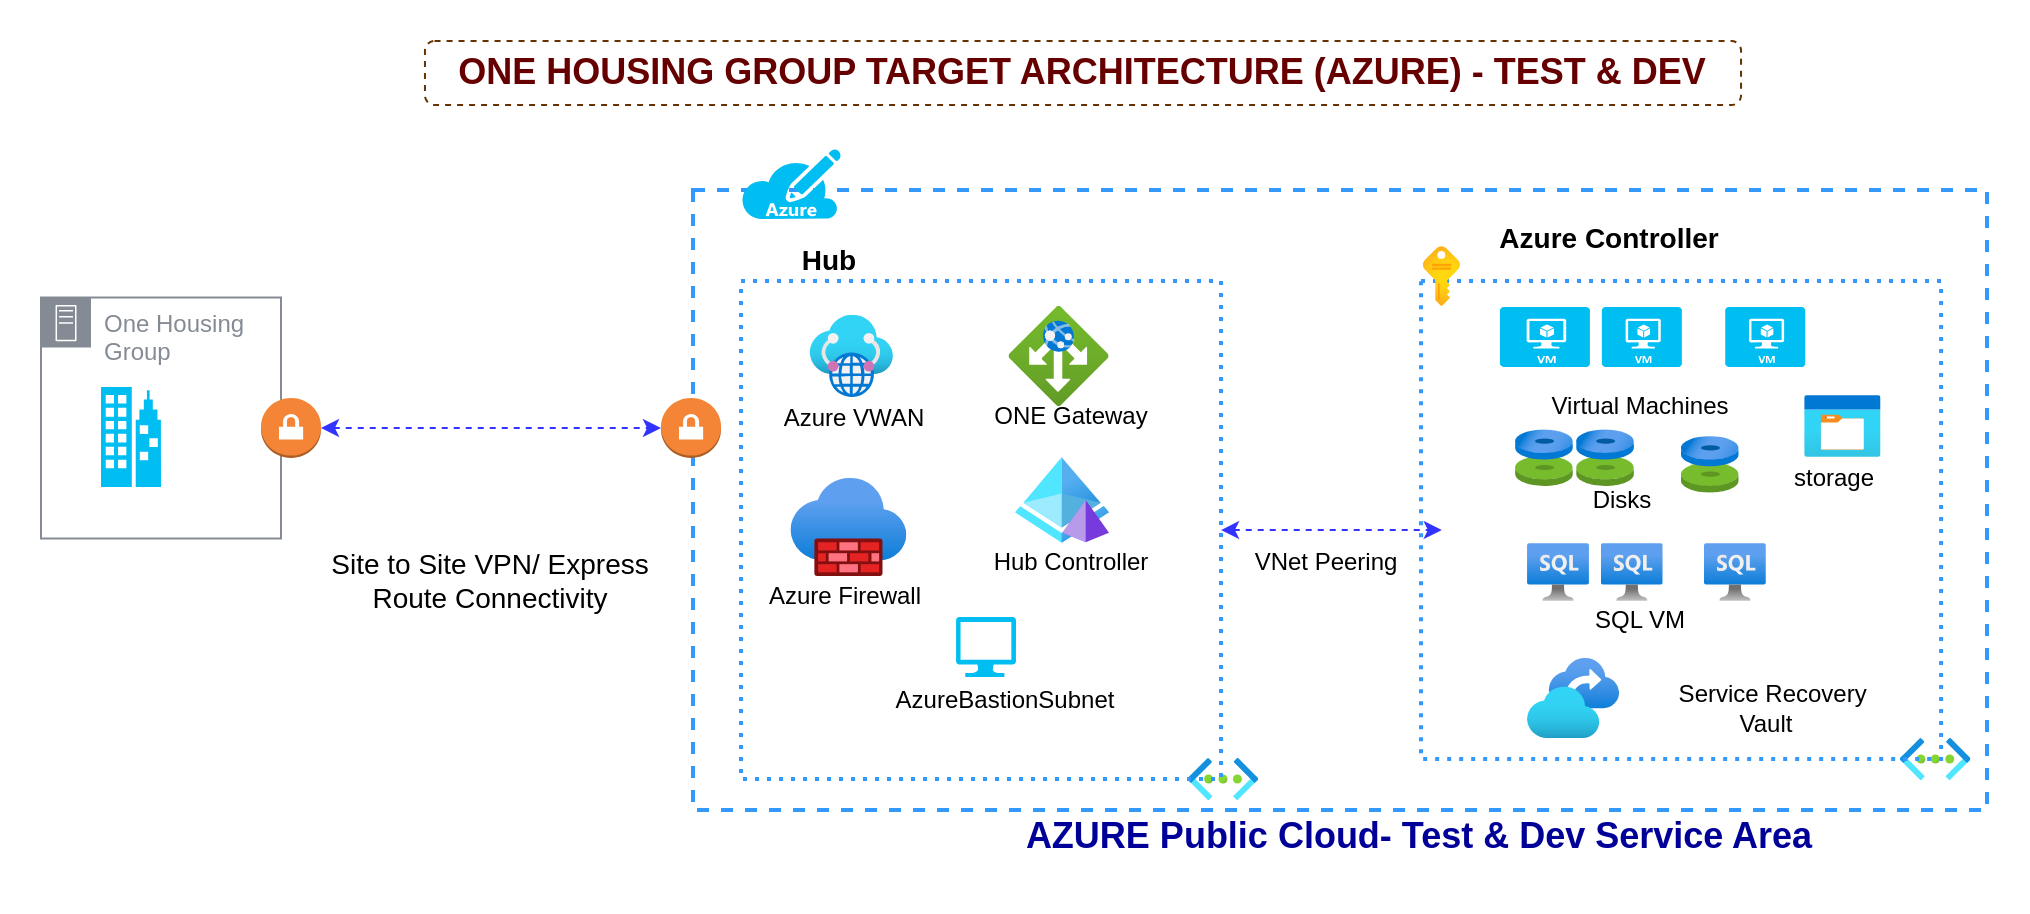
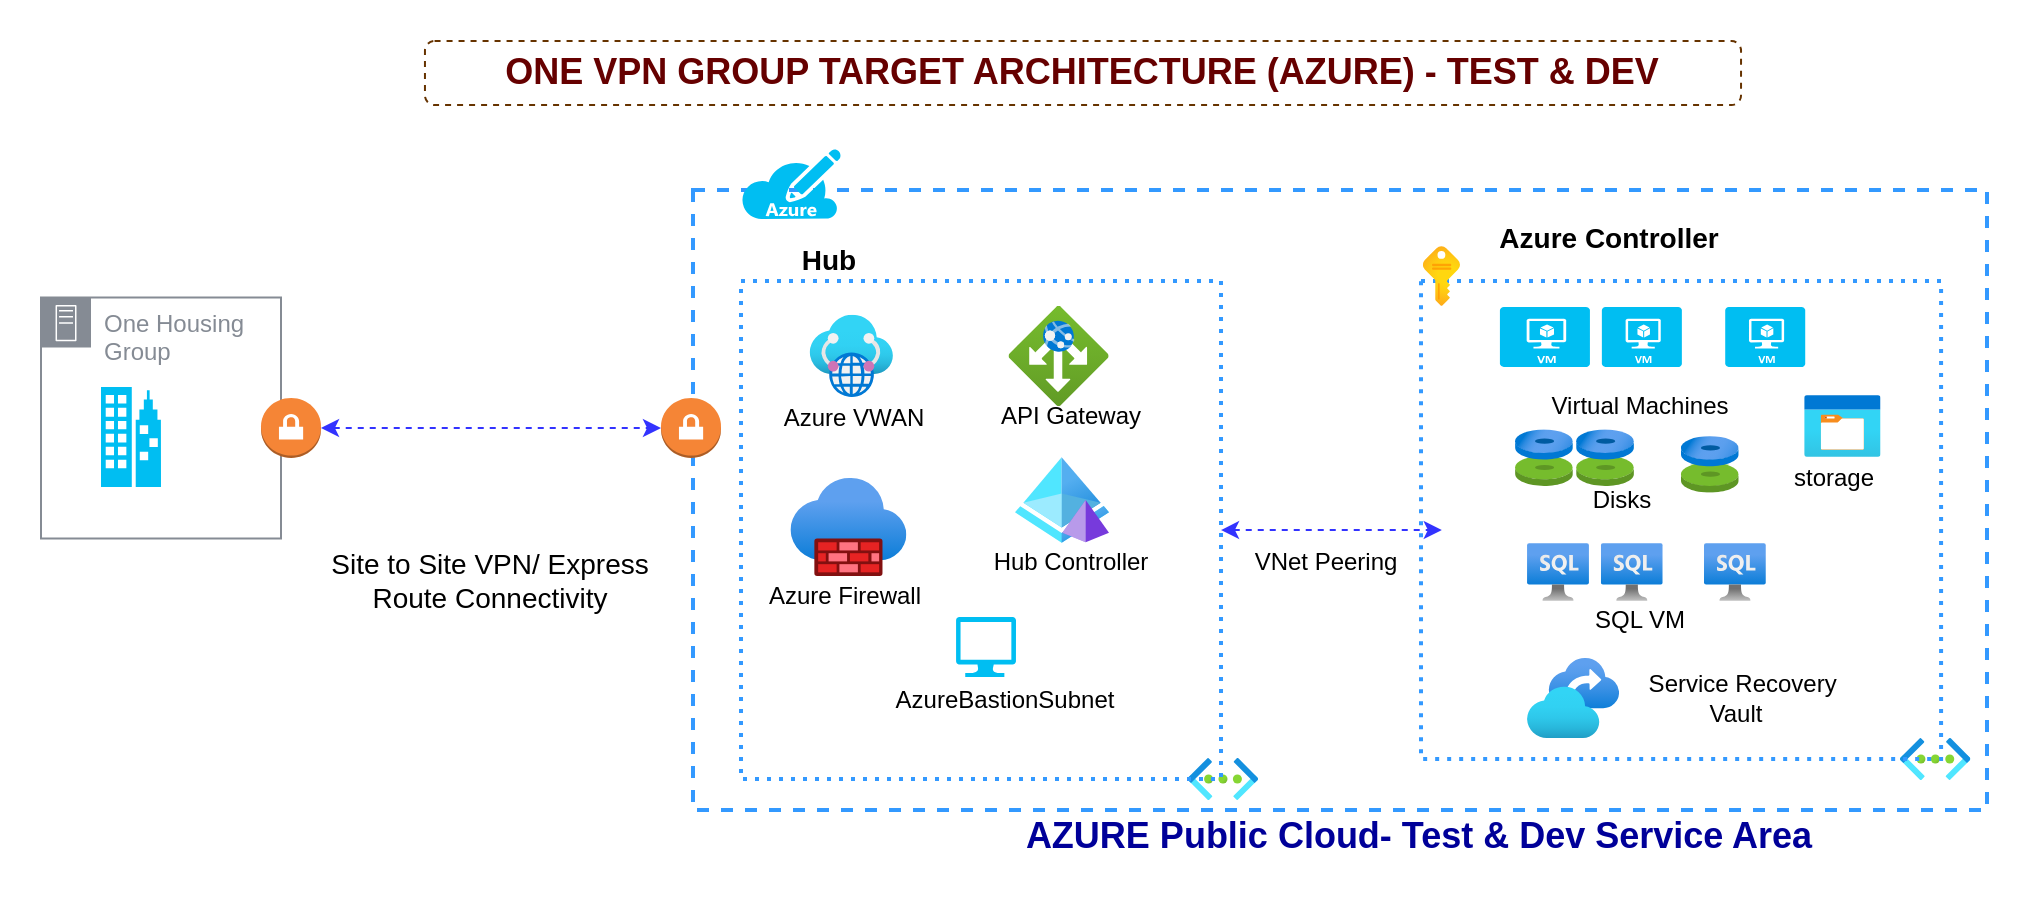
  <mxCell id="0" />
  <mxCell id="1" parent="0" />
- <mxCell id="2" value="&lt;b&gt;&lt;font color=&quot;#660000&quot; style=&quot;font-size: 18px&quot;&gt;ONE HOUSING GROUP TARGET ARCHITECTURE (AZURE) - TEST &amp;amp; DEV&lt;/font&gt;&lt;/b&gt;" style="text;html=1;strokeColor=none;fillColor=none;align=center;verticalAlign=middle;whiteSpace=wrap;rounded=0;" parent="1" vertex="1"><mxGeometry x="213" y="26" width="656" height="20" as="geometry" /></mxCell>
+ <mxCell id="2" value="&lt;b&gt;&lt;font color=&quot;#660000&quot; style=&quot;font-size: 18px&quot;&gt;ONE VPN GROUP TARGET ARCHITECTURE (AZURE) - TEST &amp;amp; DEV&lt;/font&gt;&lt;/b&gt;" style="text;html=1;strokeColor=none;fillColor=none;align=center;verticalAlign=middle;whiteSpace=wrap;rounded=0;" parent="1" vertex="1"><mxGeometry x="213" y="26" width="656" height="20" as="geometry" /></mxCell>
  <mxCell id="3" value="" style="rounded=1;whiteSpace=wrap;html=1;strokeColor=#663300;fillColor=none;dashed=1;" parent="1" vertex="1"><mxGeometry x="211.98" y="20" width="658.04" height="32" as="geometry" /></mxCell>
  <mxCell id="4" value="" style="aspect=fixed;html=1;points=[];align=center;image;fontSize=12;image=img/lib/azure2/networking/Virtual_Networks.svg;dashed=1;dashPattern=1 2;strokeColor=#000000;strokeWidth=1;fillColor=none;gradientColor=#ffffff;" parent="1" vertex="1"><mxGeometry x="593.82" y="379" width="35.18" height="21" as="geometry" /></mxCell>
  <mxCell id="5" value="" style="aspect=fixed;html=1;points=[];align=center;image;fontSize=12;image=img/lib/azure2/networking/Virtual_Networks.svg;dashed=1;dashPattern=1 2;strokeColor=#000000;strokeWidth=1;fillColor=none;gradientColor=#ffffff;" parent="1" vertex="1"><mxGeometry x="950" y="369" width="35.18" height="21" as="geometry" /></mxCell>
  <mxCell id="6" style="edgeStyle=orthogonalEdgeStyle;rounded=0;orthogonalLoop=1;jettySize=auto;html=1;entryX=0.04;entryY=0.521;entryDx=0;entryDy=0;entryPerimeter=0;dashed=1;startArrow=classic;startFill=1;strokeColor=#3333FF;" parent="1" source="7" target="18" edge="1"><mxGeometry relative="1" as="geometry" /></mxCell>
  <mxCell id="7" value="" style="rounded=0;whiteSpace=wrap;html=1;dashed=1;dashPattern=1 2;strokeWidth=2;fillColor=none;gradientColor=#ffffff;strokeColor=#3399FF;" parent="1" vertex="1"><mxGeometry x="370" y="140" width="240" height="249" as="geometry" /></mxCell>
  <mxCell id="8" value="" style="aspect=fixed;html=1;points=[];align=center;image;fontSize=12;image=img/lib/azure2/networking/Firewalls.svg;dashed=1;dashPattern=1 2;strokeColor=#3399FF;strokeWidth=2;fillColor=none;gradientColor=#ffffff;" parent="1" vertex="1"><mxGeometry x="395.22" y="239" width="57.98" height="49" as="geometry" /></mxCell>
  <mxCell id="9" value="" style="aspect=fixed;html=1;points=[];align=center;image;fontSize=12;image=img/lib/azure2/networking/Application_Gateways.svg;dashed=1;dashPattern=1 2;strokeColor=#3399FF;strokeWidth=2;fillColor=none;gradientColor=#ffffff;" parent="1" vertex="1"><mxGeometry x="504.29" y="152.96" width="50" height="50" as="geometry" /></mxCell>
  <mxCell id="10" value="" style="aspect=fixed;html=1;points=[];align=center;image;fontSize=12;image=img/lib/azure2/identity/Azure_AD_Domain_Services.svg;dashed=1;dashPattern=1 2;strokeColor=#3399FF;strokeWidth=2;fillColor=none;gradientColor=#ffffff;" parent="1" vertex="1"><mxGeometry x="507.5" y="228.5" width="47" height="42.97" as="geometry" /></mxCell>
  <mxCell id="11" value="" style="aspect=fixed;html=1;points=[];align=center;image;fontSize=12;image=img/lib/azure2/networking/Virtual_WANs.svg;dashed=1;dashPattern=1 2;strokeColor=#3399FF;strokeWidth=2;fillColor=none;gradientColor=#ffffff;" parent="1" vertex="1"><mxGeometry x="404.77" y="157.41" width="41.73" height="41.09" as="geometry" /></mxCell>
  <mxCell id="12" value="" style="verticalLabelPosition=bottom;html=1;verticalAlign=top;align=center;strokeColor=none;fillColor=#00BEF2;shape=mxgraph.azure.computer;pointerEvents=1;dashed=1;dashPattern=1 2;" parent="1" vertex="1"><mxGeometry x="477.5" y="308" width="30" height="30" as="geometry" /></mxCell>
  <mxCell id="13" value="Azure VWAN" style="text;html=1;strokeColor=none;fillColor=none;align=center;verticalAlign=middle;whiteSpace=wrap;rounded=0;dashed=1;dashPattern=1 2;" parent="1" vertex="1"><mxGeometry x="390.14" y="198.5" width="74.36" height="20" as="geometry" /></mxCell>
  <mxCell id="14" value="Azure Firewall" style="text;html=1;strokeColor=none;fillColor=none;align=center;verticalAlign=middle;whiteSpace=wrap;rounded=0;dashed=1;dashPattern=1 2;" parent="1" vertex="1"><mxGeometry x="372.96" y="288" width="99.36" height="20" as="geometry" /></mxCell>
- <mxCell id="15" value="ONE Gateway" style="text;html=1;strokeColor=none;fillColor=none;align=center;verticalAlign=middle;whiteSpace=wrap;rounded=0;dashed=1;dashPattern=1 2;" parent="1" vertex="1"><mxGeometry x="485.64" y="198" width="99.36" height="20" as="geometry" /></mxCell>
+ <mxCell id="15" value="API Gateway" style="text;html=1;strokeColor=none;fillColor=none;align=center;verticalAlign=middle;whiteSpace=wrap;rounded=0;dashed=1;dashPattern=1 2;" parent="1" vertex="1"><mxGeometry x="485.64" y="198" width="99.36" height="20" as="geometry" /></mxCell>
  <mxCell id="16" value="AzureBastionSubnet" style="text;html=1;strokeColor=none;fillColor=none;align=center;verticalAlign=middle;whiteSpace=wrap;rounded=0;dashed=1;dashPattern=1 2;" parent="1" vertex="1"><mxGeometry x="443.66" y="349" width="117.36" as="geometry" /></mxCell>
  <mxCell id="17" value="Hub Controller" style="text;html=1;strokeColor=none;fillColor=none;align=center;verticalAlign=middle;whiteSpace=wrap;rounded=0;dashed=1;dashPattern=1 2;" parent="1" vertex="1"><mxGeometry x="480.96" y="271.47" width="108.73" height="20" as="geometry" /></mxCell>
  <mxCell id="18" value="" style="rounded=0;whiteSpace=wrap;html=1;dashed=1;dashPattern=1 2;strokeColor=#3399FF;strokeWidth=2;fillColor=none;gradientColor=#ffffff;" parent="1" vertex="1"><mxGeometry x="710" y="140" width="260.04" height="239" as="geometry" /></mxCell>
  <mxCell id="19" value="" style="aspect=fixed;html=1;points=[];align=center;image;fontSize=12;image=img/lib/azure2/compute/Disks_Classic.svg;dashed=1;dashPattern=1 2;strokeColor=#3399FF;strokeWidth=2;fillColor=none;gradientColor=#ffffff;" parent="1" vertex="1"><mxGeometry x="840.43" y="218" width="28.92" height="28.41" as="geometry" /></mxCell>
  <mxCell id="20" value="" style="aspect=fixed;html=1;points=[];align=center;image;fontSize=12;image=img/lib/azure2/compute/Disks_Classic.svg;dashed=1;dashPattern=1 2;strokeColor=#3399FF;strokeWidth=2;fillColor=none;gradientColor=#ffffff;" parent="1" vertex="1"><mxGeometry x="757.5" y="214.65" width="28.92" height="28.41" as="geometry" /></mxCell>
  <mxCell id="21" value="" style="verticalLabelPosition=bottom;html=1;verticalAlign=top;align=center;strokeColor=none;fillColor=#00BEF2;shape=mxgraph.azure.virtual_machine;dashed=1;dashPattern=1 2;" parent="1" vertex="1"><mxGeometry x="862.11" y="152.96" width="40" height="30" as="geometry" /></mxCell>
  <mxCell id="22" value="" style="verticalLabelPosition=bottom;html=1;verticalAlign=top;align=center;strokeColor=none;fillColor=#00BEF2;shape=mxgraph.azure.virtual_machine;dashed=1;dashPattern=1 2;" parent="1" vertex="1"><mxGeometry x="800.43" y="152.96" width="40" height="30" as="geometry" /></mxCell>
  <mxCell id="23" value="" style="verticalLabelPosition=bottom;html=1;verticalAlign=top;align=center;strokeColor=none;fillColor=#00BEF2;shape=mxgraph.azure.virtual_machine;dashed=1;dashPattern=1 2;" parent="1" vertex="1"><mxGeometry x="749.46" y="152.96" width="45" height="30" as="geometry" /></mxCell>
  <mxCell id="24" value="" style="aspect=fixed;html=1;points=[];align=center;image;fontSize=12;image=img/lib/azure2/compute/Disks_Classic.svg;dashed=1;dashPattern=1 2;strokeColor=#3399FF;strokeWidth=2;fillColor=none;gradientColor=#ffffff;" parent="1" vertex="1"><mxGeometry x="788.04" y="214.65" width="28.92" height="28.41" as="geometry" /></mxCell>
  <mxCell id="25" value="" style="aspect=fixed;html=1;points=[];align=center;image;fontSize=12;image=img/lib/azure2/databases/Azure_SQL_VM.svg;dashed=1;dashPattern=1 2;strokeColor=#3399FF;strokeWidth=2;fillColor=none;gradientColor=#ffffff;" parent="1" vertex="1"><mxGeometry x="800.43" y="271.47" width="30.93" height="29" as="geometry" /></mxCell>
  <mxCell id="26" value="" style="aspect=fixed;html=1;points=[];align=center;image;fontSize=12;image=img/lib/azure2/databases/Azure_SQL_VM.svg;dashed=1;dashPattern=1 2;strokeColor=#3399FF;strokeWidth=2;fillColor=none;gradientColor=#ffffff;" parent="1" vertex="1"><mxGeometry x="852" y="271.47" width="30.93" height="29" as="geometry" /></mxCell>
  <mxCell id="27" value="" style="aspect=fixed;html=1;points=[];align=center;image;fontSize=12;image=img/lib/azure2/databases/Azure_SQL_VM.svg;dashed=1;dashPattern=1 2;strokeColor=#3399FF;strokeWidth=2;fillColor=none;gradientColor=#ffffff;" parent="1" vertex="1"><mxGeometry x="763.53" y="271.47" width="30.93" height="29" as="geometry" /></mxCell>
  <mxCell id="28" value="" style="aspect=fixed;html=1;points=[];align=center;image;fontSize=12;image=img/lib/azure2/migrate/Recovery_Services_Vaults.svg;dashed=1;dashPattern=1 2;strokeColor=#3399FF;strokeWidth=2;fillColor=none;gradientColor=#ffffff;" parent="1" vertex="1"><mxGeometry x="763.53" y="329" width="46" height="40" as="geometry" /></mxCell>
  <mxCell id="29" value="" style="aspect=fixed;html=1;points=[];align=center;image;fontSize=12;image=img/lib/azure2/general/Storage_Container.svg;dashed=1;dashPattern=1 2;strokeColor=#3399FF;strokeWidth=2;fillColor=none;gradientColor=#ffffff;" parent="1" vertex="1"><mxGeometry x="902.11" y="197.5" width="38.15" height="31" as="geometry" /></mxCell>
  <mxCell id="30" value="&lt;span style=&quot;font-size: 14px&quot;&gt;&lt;b&gt;Azure Controller&lt;/b&gt;&lt;/span&gt;" style="text;html=1;strokeColor=none;fillColor=none;align=center;verticalAlign=middle;whiteSpace=wrap;rounded=0;dashed=1;dashPattern=1 2;" parent="1" vertex="1"><mxGeometry x="730" y="109" width="148.5" height="20" as="geometry" /></mxCell>
  <mxCell id="31" value="" style="aspect=fixed;html=1;points=[];align=center;image;fontSize=12;image=img/lib/azure2/general/Subscriptions.svg;dashed=1;dashPattern=1 2;strokeColor=#3399FF;strokeWidth=2;fillColor=none;gradientColor=#ffffff;" parent="1" vertex="1"><mxGeometry x="711.41" y="122.96" width="18.59" height="30" as="geometry" /></mxCell>
  <mxCell id="32" value="&lt;b&gt;&lt;font style=&quot;font-size: 14px&quot;&gt;Hub&lt;/font&gt;&lt;/b&gt;" style="text;html=1;strokeColor=none;fillColor=none;align=center;verticalAlign=middle;whiteSpace=wrap;rounded=0;dashed=1;dashPattern=1 2;" parent="1" vertex="1"><mxGeometry x="383.18" y="120" width="63.32" height="20" as="geometry" /></mxCell>
  <mxCell id="33" value="Virtual Machines" style="text;html=1;strokeColor=none;fillColor=none;align=center;verticalAlign=middle;whiteSpace=wrap;rounded=0;dashed=1;dashPattern=1 2;" parent="1" vertex="1"><mxGeometry x="767.29" y="193" width="106.27" height="20" as="geometry" /></mxCell>
  <mxCell id="34" value="VNet Peering" style="text;html=1;strokeColor=none;fillColor=none;align=center;verticalAlign=middle;whiteSpace=wrap;rounded=0;dashed=1;dashPattern=1 2;" parent="1" vertex="1"><mxGeometry x="610" y="271.47" width="106.27" height="20" as="geometry" /></mxCell>
  <mxCell id="35" value="storage" style="text;html=1;strokeColor=none;fillColor=none;align=center;verticalAlign=middle;whiteSpace=wrap;rounded=0;dashed=1;dashPattern=1 2;" parent="1" vertex="1"><mxGeometry x="863.77" y="228.5" width="106.27" height="20" as="geometry" /></mxCell>
  <mxCell id="36" value="Disks" style="text;html=1;strokeColor=none;fillColor=none;align=center;verticalAlign=middle;whiteSpace=wrap;rounded=0;dashed=1;dashPattern=1 2;" parent="1" vertex="1"><mxGeometry x="757.5" y="239.5" width="106.27" height="20" as="geometry" /></mxCell>
  <mxCell id="37" value="SQL VM" style="text;html=1;strokeColor=none;fillColor=none;align=center;verticalAlign=middle;whiteSpace=wrap;rounded=0;dashed=1;dashPattern=1 2;" parent="1" vertex="1"><mxGeometry x="767.29" y="300.47" width="106.27" height="20" as="geometry" /></mxCell>
- <mxCell id="38" value="&amp;nbsp; Service Recovery Vault" style="text;html=1;strokeColor=none;fillColor=none;align=center;verticalAlign=middle;whiteSpace=wrap;rounded=0;dashed=1;dashPattern=1 2;" parent="1" vertex="1"><mxGeometry x="827.68" y="344" width="109.57" height="20" as="geometry" /></mxCell>
+ <mxCell id="38" value="&amp;nbsp; Service Recovery Vault" style="text;html=1;strokeColor=none;fillColor=none;align=center;verticalAlign=middle;whiteSpace=wrap;rounded=0;dashed=1;dashPattern=1 2;" parent="1" vertex="1"><mxGeometry x="812.68" y="339" width="109.57" height="20" as="geometry" /></mxCell>
  <mxCell id="39" value="" style="rounded=0;whiteSpace=wrap;html=1;dashed=1;strokeColor=#3399FF;strokeWidth=2;fillColor=none;gradientColor=#ffffff;glass=0;" parent="1" vertex="1"><mxGeometry x="346" y="94.5" width="647" height="310" as="geometry" /></mxCell>
  <mxCell id="40" value="&lt;b&gt;&lt;font style=&quot;font-size: 18px&quot; color=&quot;#000099&quot;&gt;AZURE Public Cloud- Test &amp;amp; Dev Service Area&lt;/font&gt;&lt;/b&gt;" style="text;html=1;strokeColor=none;fillColor=none;align=center;verticalAlign=middle;whiteSpace=wrap;rounded=0;dashed=1;dashPattern=1 2;" parent="1" vertex="1"><mxGeometry x="504.29" y="400" width="410.87" height="35" as="geometry" /></mxCell>
  <mxCell id="41" value="&lt;font style=&quot;font-size: 14px&quot;&gt;Site to Site VPN/ Express Route Connectivity&lt;/font&gt;" style="text;html=1;strokeColor=none;fillColor=none;align=center;verticalAlign=middle;whiteSpace=wrap;rounded=0;dashed=1;dashPattern=1 2;" parent="1" vertex="1"><mxGeometry x="160" y="270.5" width="170" height="39" as="geometry" /></mxCell>
  <mxCell id="42" value="" style="verticalLabelPosition=bottom;html=1;verticalAlign=top;align=center;strokeColor=none;fillColor=#00BEF2;shape=mxgraph.azure.azure_subscription;" parent="1" vertex="1"><mxGeometry x="370" y="74" width="50" height="35" as="geometry" /></mxCell>
  <mxCell id="43" value="" style="outlineConnect=0;dashed=0;verticalLabelPosition=bottom;verticalAlign=top;align=center;html=1;shape=mxgraph.aws3.vpn_gateway;fillColor=#F58536;gradientColor=none;" parent="1" vertex="1"><mxGeometry x="330" y="198.5" width="30" height="30" as="geometry" /></mxCell>
  <mxCell id="44" value="One Housing Group" style="outlineConnect=0;gradientColor=none;html=1;whiteSpace=wrap;fontSize=12;fontStyle=0;shape=mxgraph.aws4.group;grIcon=mxgraph.aws4.group_on_premise;strokeColor=#858B94;fillColor=none;verticalAlign=top;align=left;spacingLeft=30;fontColor=#858B94;dashed=0;" parent="1" vertex="1"><mxGeometry x="20" y="148.25" width="120" height="120.5" as="geometry" /></mxCell>
  <mxCell id="45" value="" style="verticalLabelPosition=bottom;html=1;verticalAlign=top;align=center;strokeColor=none;fillColor=#00BEF2;shape=mxgraph.azure.enterprise;pointerEvents=1;" parent="1" vertex="1"><mxGeometry x="50" y="193.06" width="30" height="50" as="geometry" /></mxCell>
  <mxCell id="46" style="edgeStyle=orthogonalEdgeStyle;rounded=0;orthogonalLoop=1;jettySize=auto;html=1;entryX=0;entryY=0.5;entryDx=0;entryDy=0;entryPerimeter=0;dashed=1;startArrow=classic;startFill=1;strokeColor=#3333FF;" parent="1" source="47" target="43" edge="1"><mxGeometry relative="1" as="geometry" /></mxCell>
  <mxCell id="47" value="" style="outlineConnect=0;dashed=0;verticalLabelPosition=bottom;verticalAlign=top;align=center;html=1;shape=mxgraph.aws3.vpn_gateway;fillColor=#F58536;gradientColor=none;" parent="1" vertex="1"><mxGeometry x="130" y="198.5" width="30" height="30" as="geometry" /></mxCell>
